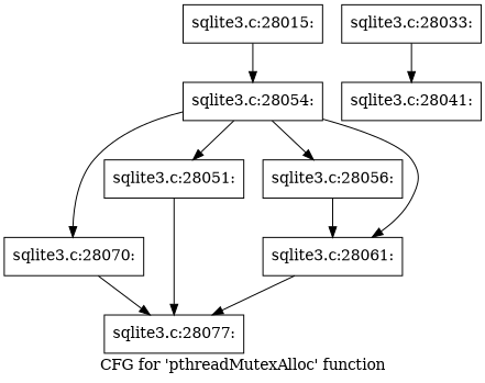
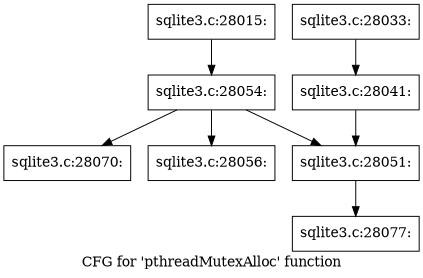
  digraph {
    label="CFG for 'pthreadMutexAlloc' function"
    node [shape=record]
    n1 [label="{sqlite3.c:28015:}"]
    n2 [label="{sqlite3.c:28054:}"]
    n3 [label="{sqlite3.c:28070:}"]
    n4 [label="{sqlite3.c:28077:}"]
    n5 [label="{sqlite3.c:28033:}"]
    n6 [label="{sqlite3.c:28041:}"]
    n7 [label="{sqlite3.c:28051:}"]
    n8 [label="{sqlite3.c:28056:}"]
-   n9 [label="{sqlite3.c:28061:}"]
    n1 -> n2
    n2 -> n3
    n2 -> n7
    n2 -> n8
-   n2 -> n9
-   n3 -> n4
    n5 -> n6
+   n6 -> n7
    n7 -> n4
-   n8 -> n9
-   n9 -> n4
  }
